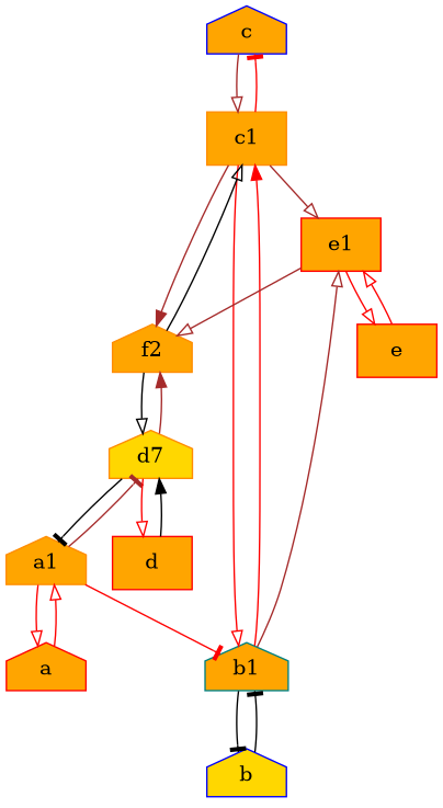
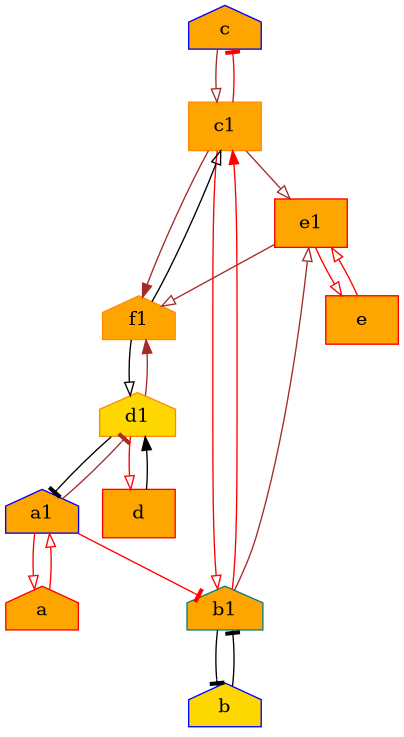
  digraph {
    node [color=red fillcolor=orange shape=house style=filled]
    edge [arrowhead=onormal color=red]
    c [color=blue]
    c1 [color=darkorange shape=box]
-   f1 [color=darkorange label=f2]
+   f1 [color=darkorange]
    b1 [color=teal]
    e1 [shape=box]
    a
-   a1 [color=darkorange]
-   d1 [color=darkorange fillcolor=gold label=d7]
+   a1 [color=blue]
+   d1 [color=darkorange fillcolor=gold]
    d [shape=box]
    b [color=blue fillcolor=gold]
    e [shape=box]
    c -> c1 [color=brown]
    c1 -> c [arrowhead=tee]
    c1 -> f1 [arrowhead=normal color=brown]
    c1 -> b1
    c1 -> e1 [color=brown]
    f1 -> c1 [color=black]
    f1 -> d1 [color=black]
    b1 -> c1 [arrowhead=normal]
    b1 -> e1 [color=brown]
    b1 -> b [arrowhead=tee color=black]
    e1 -> f1 [color=brown]
    e1 -> e
    a -> a1
    a1 -> b1 [arrowhead=tee]
    a1 -> a
    a1 -> d1 [arrowhead=tee color=brown]
    d1 -> f1 [arrowhead=normal color=brown]
    d1 -> a1 [arrowhead=tee color=black]
    d1 -> d
    d -> d1 [arrowhead=normal color=black]
    b -> b1 [arrowhead=tee color=black]
    e -> e1
  }
